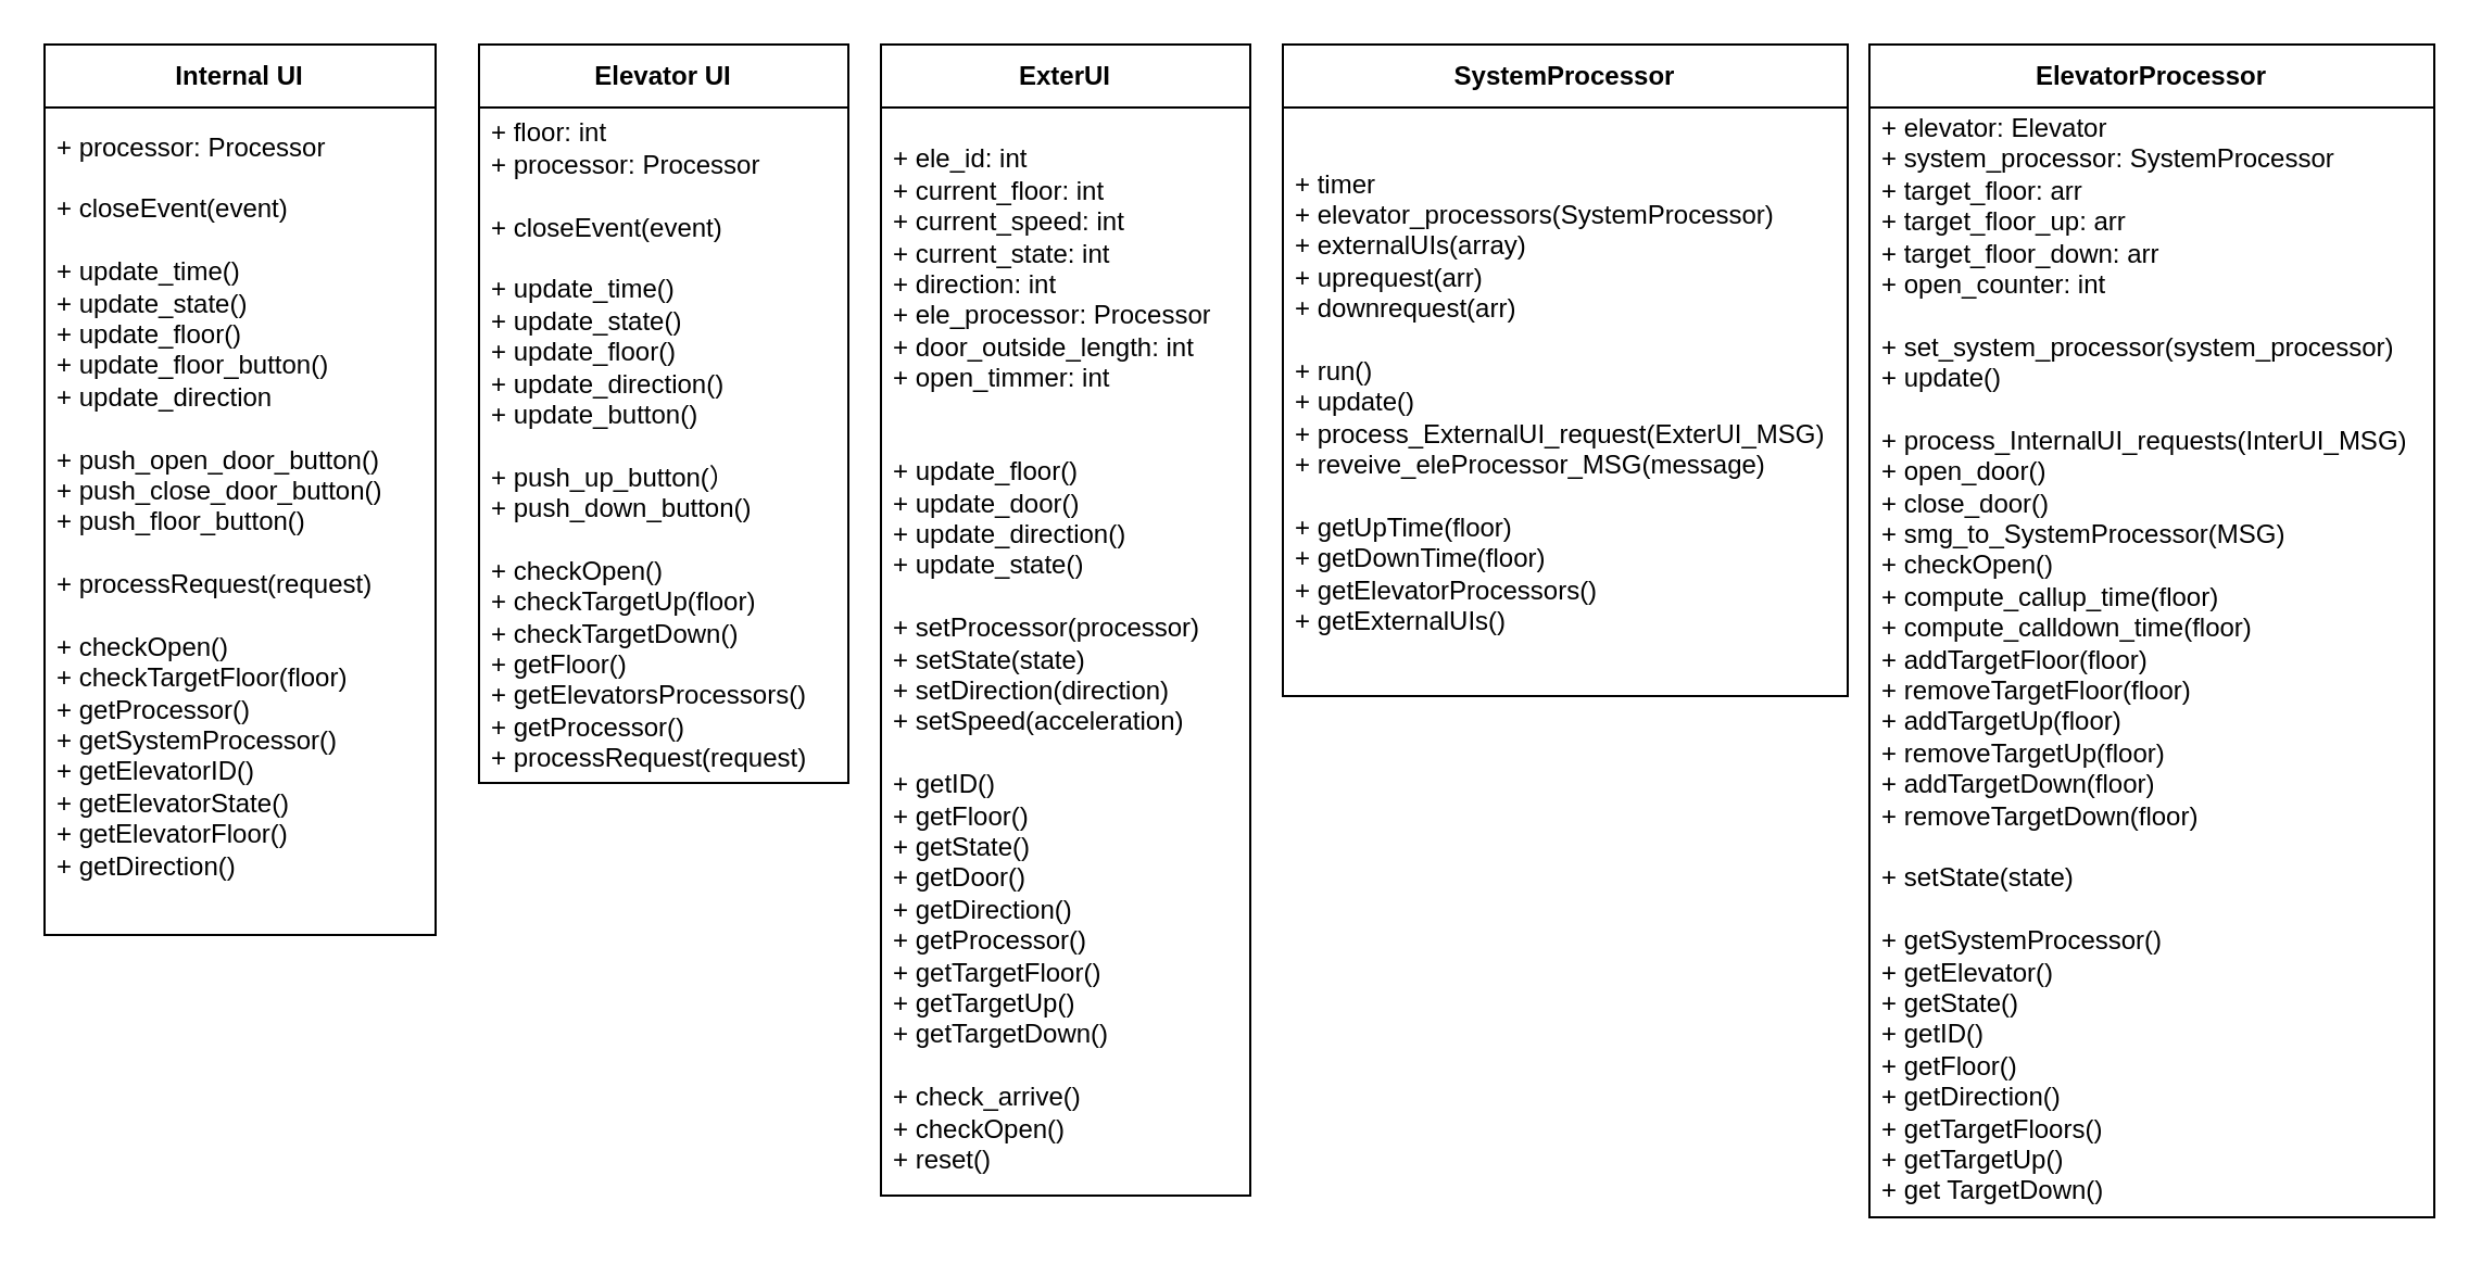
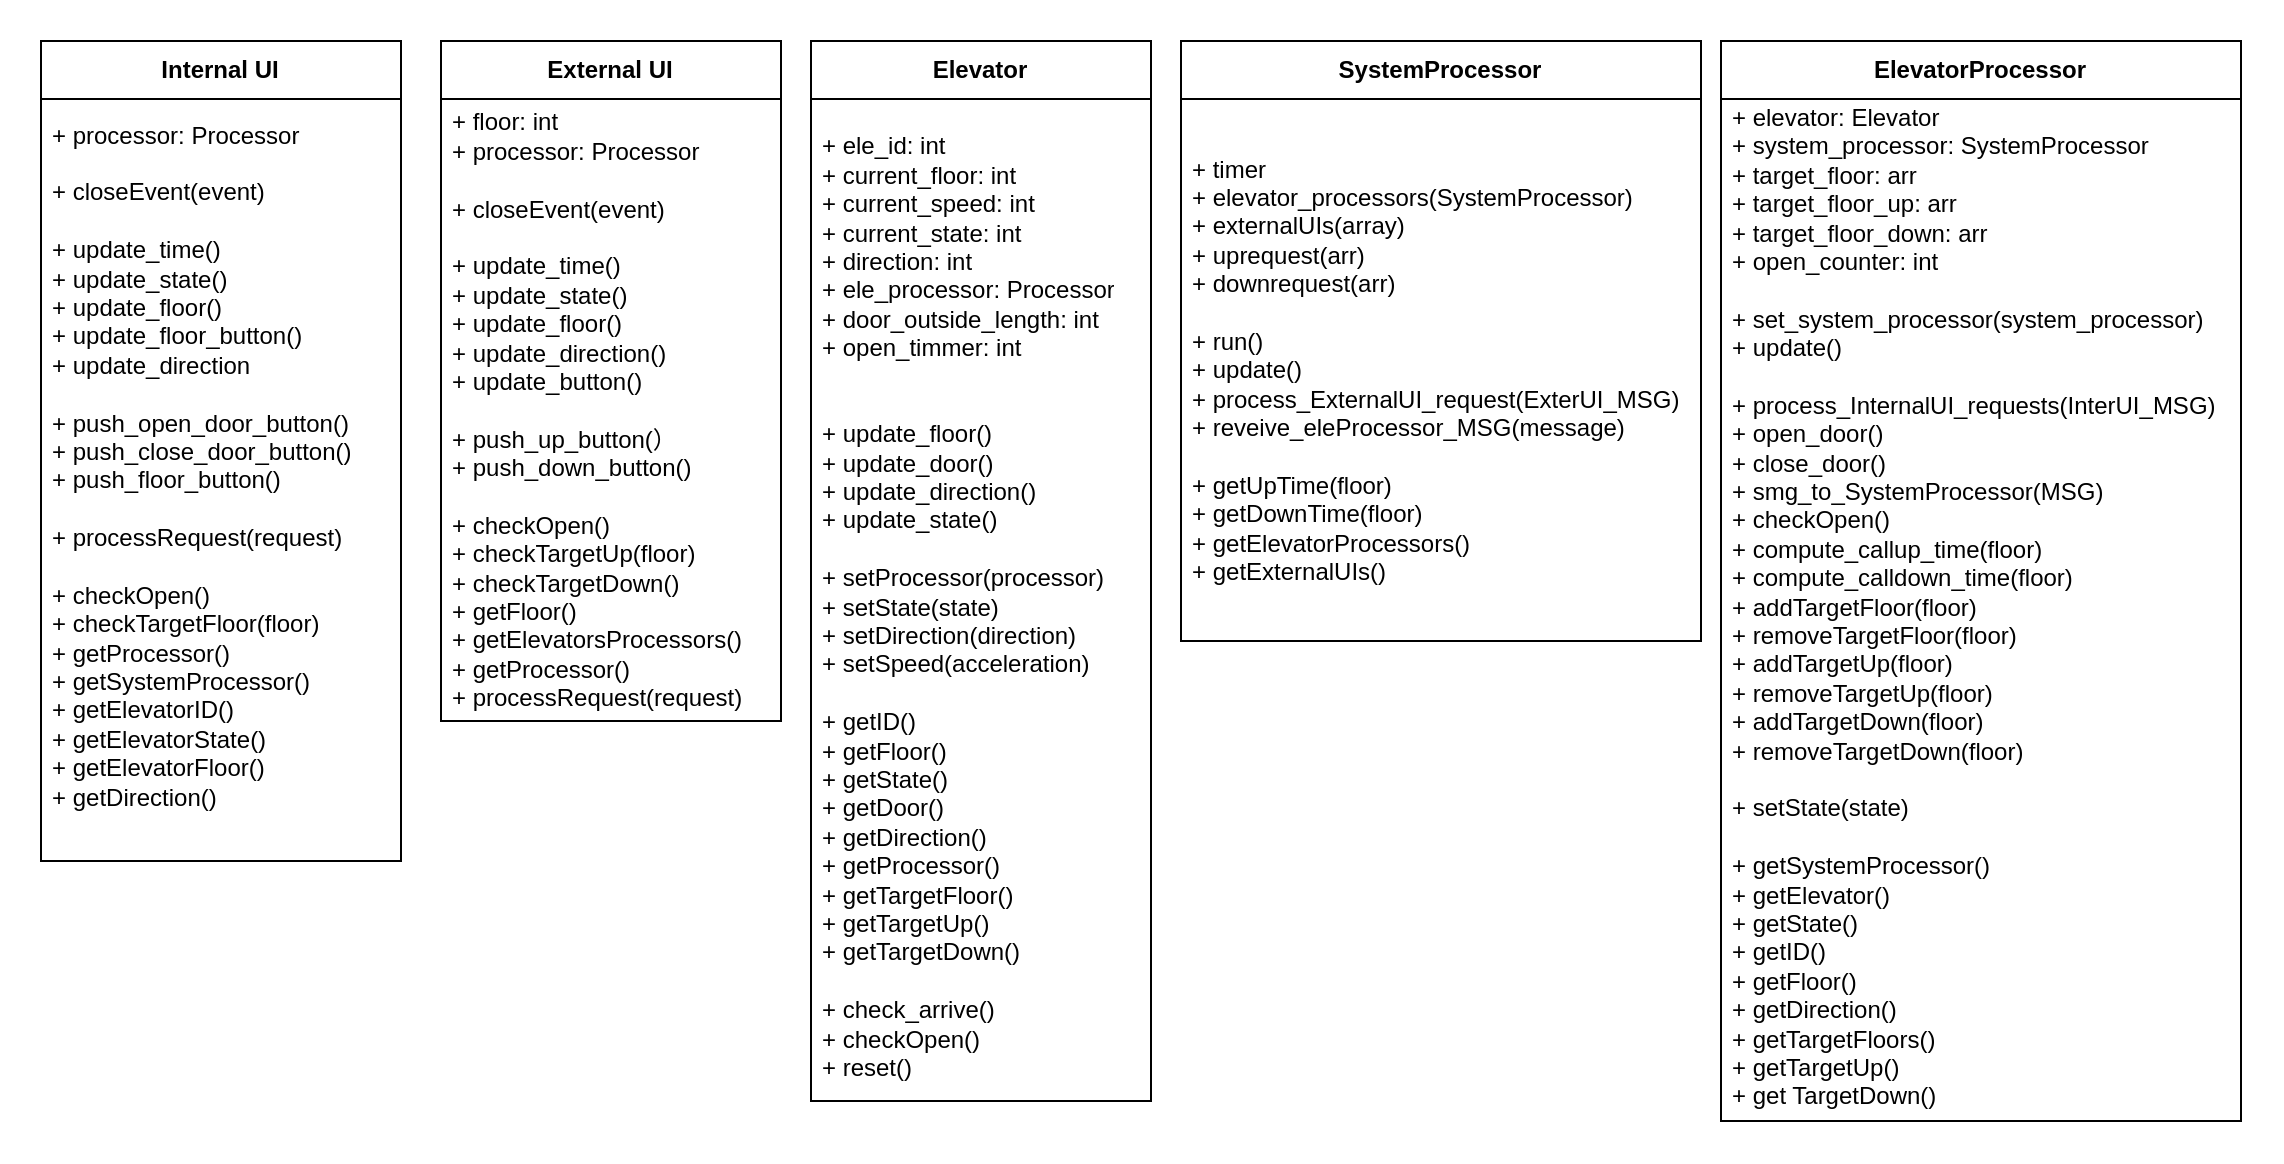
  <mxCell id="0" />
  <mxCell id="1" parent="0" />
  <mxCell id="2" value="Internal UI" style="swimlane;fontStyle=1;align=center;verticalAlign=middle;childLayout=stackLayout;horizontal=1;startSize=29;horizontalStack=0;resizeParent=1;resizeParentMax=0;resizeLast=0;collapsible=0;marginBottom=0;html=1;whiteSpace=wrap;" vertex="1" parent="1"><mxGeometry x="20" y="20" width="180" height="410" as="geometry" /></mxCell>
  <mxCell id="3" value="+ processor: Processor&lt;div&gt;&lt;br&gt;&lt;div&gt;+ closeEvent(event)&lt;/div&gt;&lt;div&gt;&lt;br&gt;&lt;/div&gt;&lt;div&gt;+ update_time()&lt;/div&gt;&lt;div&gt;+ update_state()&lt;/div&gt;&lt;div&gt;+ update_floor()&lt;/div&gt;&lt;div&gt;+ update_floor_button()&lt;/div&gt;&lt;div&gt;+ update_direction&lt;/div&gt;&lt;div&gt;&lt;br&gt;&lt;/div&gt;&lt;div&gt;+ push_open_door_button()&lt;/div&gt;&lt;div&gt;+ push_close_door_button()&lt;/div&gt;&lt;div&gt;+ push_floor_button()&lt;/div&gt;&lt;div&gt;&lt;br&gt;&lt;/div&gt;&lt;div&gt;+ processRequest(request)&lt;/div&gt;&lt;div&gt;&lt;br&gt;&lt;/div&gt;&lt;div&gt;+ checkOpen()&lt;/div&gt;&lt;div&gt;+ checkTargetFloor(floor)&lt;/div&gt;&lt;div&gt;+ getProcessor()&lt;/div&gt;&lt;div&gt;+ getSystemProcessor()&lt;/div&gt;&lt;div&gt;+ getElevatorID()&lt;/div&gt;&lt;div&gt;+ getElevatorState()&lt;/div&gt;&lt;div&gt;+ getElevatorFloor()&lt;/div&gt;&lt;div&gt;+ getDirection()&lt;/div&gt;&lt;div&gt;&lt;br&gt;&lt;/div&gt;&lt;/div&gt;" style="text;html=1;strokeColor=none;fillColor=none;align=left;verticalAlign=middle;spacingLeft=4;spacingRight=4;overflow=hidden;rotatable=0;points=[[0,0.5],[1,0.5]];portConstraint=eastwest;whiteSpace=wrap;" vertex="1" parent="2"><mxGeometry y="29" width="180" height="381" as="geometry" /></mxCell>
- <mxCell id="4" value="Elevator UI" style="swimlane;fontStyle=1;align=center;verticalAlign=middle;childLayout=stackLayout;horizontal=1;startSize=29;horizontalStack=0;resizeParent=1;resizeParentMax=0;resizeLast=0;collapsible=0;marginBottom=0;html=1;whiteSpace=wrap;" vertex="1" parent="1"><mxGeometry x="220" y="20" width="170" height="340" as="geometry" /></mxCell>
+ <mxCell id="4" value="External UI" style="swimlane;fontStyle=1;align=center;verticalAlign=middle;childLayout=stackLayout;horizontal=1;startSize=29;horizontalStack=0;resizeParent=1;resizeParentMax=0;resizeLast=0;collapsible=0;marginBottom=0;html=1;whiteSpace=wrap;" vertex="1" parent="1"><mxGeometry x="220" y="20" width="170" height="340" as="geometry" /></mxCell>
  <mxCell id="5" value="+ floor: int&lt;div&gt;+ processor: Processor&lt;/div&gt;&lt;div&gt;&lt;br&gt;&lt;/div&gt;&lt;div&gt;+ closeEvent(event)&lt;/div&gt;&lt;div&gt;&lt;br&gt;&lt;/div&gt;&lt;div&gt;+ update_time()&lt;/div&gt;&lt;div&gt;+ update_state()&lt;/div&gt;&lt;div&gt;+ update_floor()&lt;/div&gt;&lt;div&gt;+ update_direction()&lt;/div&gt;&lt;div&gt;+ update_button()&lt;/div&gt;&lt;div&gt;&lt;br&gt;&lt;/div&gt;&lt;div&gt;+ push_up_button(）&lt;/div&gt;&lt;div&gt;+ push_down_button()&lt;/div&gt;&lt;div&gt;&lt;br&gt;&lt;/div&gt;&lt;div&gt;+ checkOpen()&lt;/div&gt;&lt;div&gt;+ checkTargetUp(floor)&lt;/div&gt;&lt;div&gt;+ checkTargetDown()&lt;/div&gt;&lt;div&gt;+ getFloor()&lt;/div&gt;&lt;div&gt;+ getElevatorsProcessors()&lt;/div&gt;&lt;div&gt;+ getProcessor()&lt;/div&gt;&lt;div&gt;+ processRequest(request)&lt;/div&gt;" style="text;html=1;strokeColor=none;fillColor=none;align=left;verticalAlign=middle;spacingLeft=4;spacingRight=4;overflow=hidden;rotatable=0;points=[[0,0.5],[1,0.5]];portConstraint=eastwest;whiteSpace=wrap;" vertex="1" parent="4"><mxGeometry y="29" width="170" height="311" as="geometry" /></mxCell>
- <mxCell id="6" value="ExterUI" style="swimlane;fontStyle=1;align=center;verticalAlign=middle;childLayout=stackLayout;horizontal=1;startSize=29;horizontalStack=0;resizeParent=1;resizeParentMax=0;resizeLast=0;collapsible=0;marginBottom=0;html=1;whiteSpace=wrap;" vertex="1" parent="1"><mxGeometry x="405" y="20" width="170" height="530" as="geometry" /></mxCell>
+ <mxCell id="6" value="Elevator" style="swimlane;fontStyle=1;align=center;verticalAlign=middle;childLayout=stackLayout;horizontal=1;startSize=29;horizontalStack=0;resizeParent=1;resizeParentMax=0;resizeLast=0;collapsible=0;marginBottom=0;html=1;whiteSpace=wrap;" vertex="1" parent="1"><mxGeometry x="405" y="20" width="170" height="530" as="geometry" /></mxCell>
  <mxCell id="7" value="&lt;div&gt;&lt;br&gt;&lt;/div&gt;&lt;div&gt;+ ele_id: int&lt;/div&gt;&lt;div&gt;+ current_floor: int&lt;/div&gt;&lt;div&gt;+ current_speed: int&lt;/div&gt;&lt;div&gt;+ current_state: int&lt;/div&gt;&lt;div&gt;+ direction: int&lt;/div&gt;&lt;div&gt;+ ele_processor: Processor&lt;/div&gt;&lt;div&gt;+ door_outside_length: int&lt;/div&gt;&lt;div&gt;+ open_timmer: int&lt;/div&gt;&lt;div&gt;&lt;br&gt;&lt;/div&gt;&lt;div&gt;&lt;br&gt;&lt;/div&gt;&lt;div&gt;+ update_floor()&lt;/div&gt;&lt;div&gt;+ update_door()&lt;/div&gt;&lt;div&gt;+ update_direction()&lt;/div&gt;&lt;div&gt;+ update_state()&lt;/div&gt;&lt;div&gt;&lt;br&gt;&lt;/div&gt;&lt;div&gt;+ setProcessor(processor)&lt;br&gt;&lt;/div&gt;&lt;div&gt;+ setState(state)&lt;/div&gt;&lt;div&gt;+ setDirection(direction)&lt;/div&gt;&lt;div&gt;+ setSpeed(acceleration)&lt;/div&gt;&lt;div&gt;&lt;br&gt;&lt;/div&gt;&lt;div&gt;+ getID()&lt;/div&gt;&lt;div&gt;+ getFloor()&lt;/div&gt;&lt;div&gt;+ getState()&lt;/div&gt;&lt;div&gt;+ getDoor()&lt;/div&gt;&lt;div&gt;+ getDirection()&lt;/div&gt;&lt;div&gt;+ getProcessor()&lt;/div&gt;&lt;div&gt;+ getTargetFloor()&lt;/div&gt;&lt;div&gt;+ getTargetUp()&lt;/div&gt;&lt;div&gt;+ getTargetDown()&lt;/div&gt;&lt;div&gt;&lt;br&gt;&lt;/div&gt;&lt;div&gt;+ check_arrive()&lt;/div&gt;&lt;div&gt;+ checkOpen()&lt;/div&gt;&lt;div&gt;+ reset()&lt;/div&gt;&lt;div&gt;&lt;br&gt;&lt;/div&gt;" style="text;html=1;strokeColor=none;fillColor=none;align=left;verticalAlign=middle;spacingLeft=4;spacingRight=4;overflow=hidden;rotatable=0;points=[[0,0.5],[1,0.5]];portConstraint=eastwest;whiteSpace=wrap;" vertex="1" parent="6"><mxGeometry y="29" width="170" height="501" as="geometry" /></mxCell>
  <mxCell id="8" value="SystemProcessor" style="swimlane;fontStyle=1;align=center;verticalAlign=middle;childLayout=stackLayout;horizontal=1;startSize=29;horizontalStack=0;resizeParent=1;resizeParentMax=0;resizeLast=0;collapsible=0;marginBottom=0;html=1;whiteSpace=wrap;" vertex="1" parent="1"><mxGeometry x="590" y="20" width="260" height="300" as="geometry" /></mxCell>
  <mxCell id="9" value="+ timer&lt;div&gt;+ elevator_processors(SystemProcessor)&lt;/div&gt;&lt;div&gt;+ externalUIs(array)&lt;/div&gt;&lt;div&gt;+ uprequest(arr)&lt;/div&gt;&lt;div&gt;+ downrequest(arr)&lt;/div&gt;&lt;div&gt;&lt;br&gt;&lt;/div&gt;&lt;div&gt;+ run()&lt;/div&gt;&lt;div&gt;+ update()&lt;/div&gt;&lt;div&gt;+ process_ExternalUI_request(ExterUI_MSG)&lt;/div&gt;&lt;div&gt;+ reveive_eleProcessor_MSG(message)&lt;/div&gt;&lt;div&gt;&lt;br&gt;&lt;/div&gt;&lt;div&gt;+ getUpTime(floor)&lt;/div&gt;&lt;div&gt;+ getDownTime(floor)&lt;/div&gt;&lt;div&gt;+ getElevatorProcessors()&lt;/div&gt;&lt;div&gt;+ getExternalUIs()&lt;/div&gt;" style="text;html=1;strokeColor=none;fillColor=none;align=left;verticalAlign=middle;spacingLeft=4;spacingRight=4;overflow=hidden;rotatable=0;points=[[0,0.5],[1,0.5]];portConstraint=eastwest;whiteSpace=wrap;" vertex="1" parent="8"><mxGeometry y="29" width="260" height="271" as="geometry" /></mxCell>
  <mxCell id="10" value="ElevatorProcessor" style="swimlane;fontStyle=1;align=center;verticalAlign=middle;childLayout=stackLayout;horizontal=1;startSize=29;horizontalStack=0;resizeParent=1;resizeParentMax=0;resizeLast=0;collapsible=0;marginBottom=0;html=1;whiteSpace=wrap;" vertex="1" parent="1"><mxGeometry x="860" y="20" width="260" height="540" as="geometry" /></mxCell>
  <mxCell id="11" value="+ elevator: Elevator&lt;div&gt;+ system_processor: SystemProcessor&lt;/div&gt;&lt;div&gt;+ target_floor: arr&lt;/div&gt;&lt;div&gt;+ target_floor_up: arr&lt;/div&gt;&lt;div&gt;+ target_floor_down: arr&lt;/div&gt;&lt;div&gt;+ open_counter: int&lt;/div&gt;&lt;div&gt;&lt;br&gt;&lt;/div&gt;&lt;div&gt;+ set_system_processor(system_processor)&lt;/div&gt;&lt;div&gt;+ update()&lt;/div&gt;&lt;div&gt;&lt;br&gt;&lt;/div&gt;&lt;div&gt;+ process_InternalUI_requests(InterUI_MSG)&lt;/div&gt;&lt;div&gt;+ open_door()&lt;/div&gt;&lt;div&gt;+ close_door()&lt;/div&gt;&lt;div&gt;+ smg_to_SystemProcessor(MSG)&lt;/div&gt;&lt;div&gt;+ checkOpen()&lt;/div&gt;&lt;div&gt;+ compute_callup_time(floor)&lt;/div&gt;&lt;div&gt;+ compute_calldown_time(floor)&lt;/div&gt;&lt;div&gt;+ addTargetFloor(floor)&lt;/div&gt;&lt;div&gt;+ removeTargetFloor(floor)&lt;/div&gt;&lt;div&gt;+ addTargetUp(floor)&lt;/div&gt;&lt;div&gt;+ removeTargetUp(floor)&lt;/div&gt;&lt;div&gt;+ addTargetDown(floor)&lt;/div&gt;&lt;div&gt;+ removeTargetDown(floor)&lt;/div&gt;&lt;div&gt;&lt;br&gt;&lt;/div&gt;&lt;div&gt;+ setState(state)&lt;/div&gt;&lt;div&gt;&lt;br&gt;&lt;/div&gt;&lt;div&gt;+ getSystemProcessor()&lt;/div&gt;&lt;div&gt;+ getElevator()&lt;/div&gt;&lt;div&gt;+ getState()&lt;/div&gt;&lt;div&gt;+ getID()&lt;/div&gt;&lt;div&gt;+ getFloor()&lt;/div&gt;&lt;div&gt;+ getDirection()&lt;/div&gt;&lt;div&gt;+ getTargetFloors()&lt;/div&gt;&lt;div&gt;+ getTargetUp()&lt;/div&gt;&lt;div&gt;+ get TargetDown()&lt;/div&gt;&lt;div&gt;&lt;br&gt;&lt;/div&gt;&lt;div&gt;&lt;br&gt;&lt;/div&gt;&lt;div&gt;&lt;br&gt;&lt;/div&gt;" style="text;html=1;strokeColor=none;fillColor=none;align=left;verticalAlign=middle;spacingLeft=4;spacingRight=4;overflow=hidden;rotatable=0;points=[[0,0.5],[1,0.5]];portConstraint=eastwest;whiteSpace=wrap;" vertex="1" parent="10"><mxGeometry y="29" width="260" height="511" as="geometry" /></mxCell>
